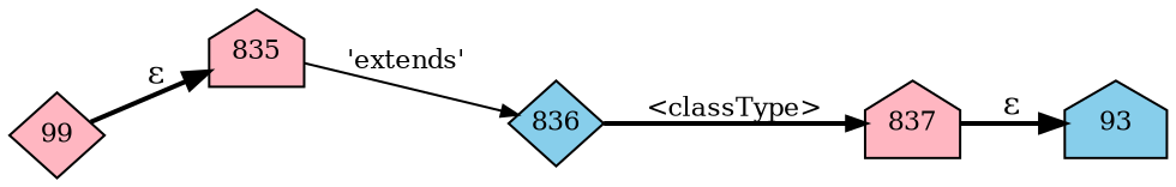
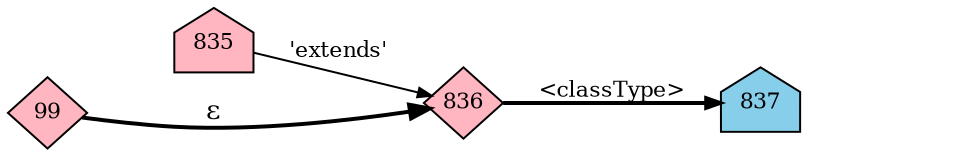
  digraph {
    fontname="DejaVu Serif"
    rankdir=LR
    node [fillcolor=skyblue fixedsize=true fontname="DejaVu Serif" fontsize=11 shape=house style=filled peripheries=1]
    edge [fontname="DejaVu Serif" style=bold]
-   n1 [label=93 width=.6 peripheries=""]
    n2 [fillcolor=lightpink label=835 width=.55]
-   n3 [label=836 shape=diamond width=.55]
-   n4 [fillcolor=lightpink label=837 width=.55]
+   n3 [fillcolor=lightpink label=836 shape=diamond width=.55]
+   n4 [label=837 width=.55]
    n5 [fillcolor=lightpink label=99 shape=diamond width=.55]
    n2 -> n3 [arrowhead=normal arrowsize=.7 fontsize=11 label="'extends'" style=solid]
    n3 -> n4 [arrowhead=normal arrowsize=.7 fontsize=11 label="<classType>"]
-   n4 -> n1 [label="&epsilon;"]
-   n5 -> n2 [label="&epsilon;"]
+   n5 -> n3 [label="&epsilon;"]
  }
